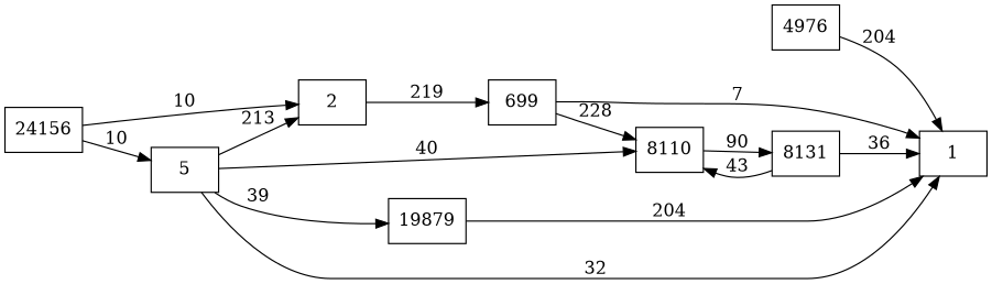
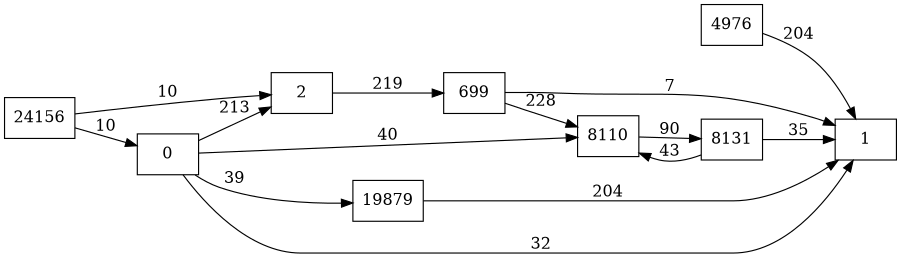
  digraph {
    rankdir=LR
    node [shape=rectangle]
    2
    699
    1
    8110
    4976
    8131
    19879
    24156
-   0 [label=5]
+   0
    2 -> 699 [label=219]
    699 -> 1 [label=7]
    699 -> 8110 [label=228]
    8110 -> 8131 [label=90]
    4976 -> 1 [label=204]
-   8131 -> 1 [label=36]
+   8131 -> 1 [label=35]
    8131 -> 8110 [label=43]
    19879 -> 1 [label=204]
    24156 -> 2 [label=10]
    24156 -> 0 [label=10]
    0 -> 2 [label=213]
    0 -> 1 [label=32]
    0 -> 8110 [label=40]
    0 -> 19879 [label=39]
  }
